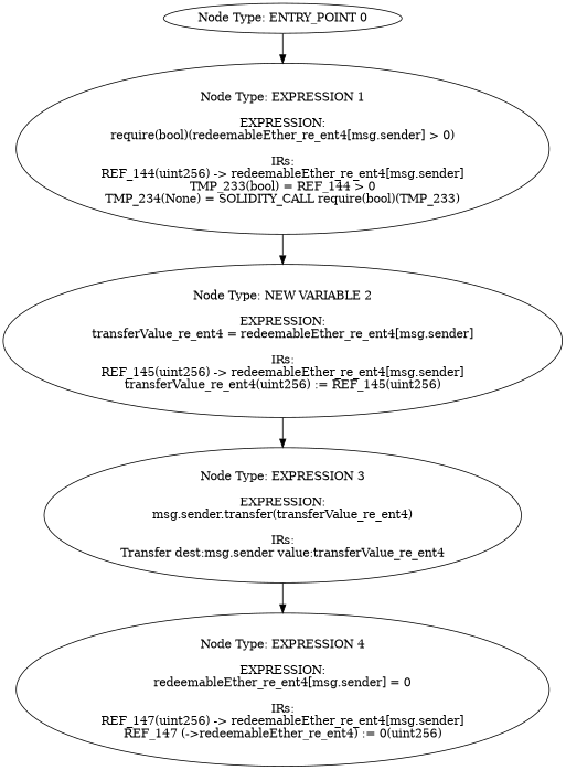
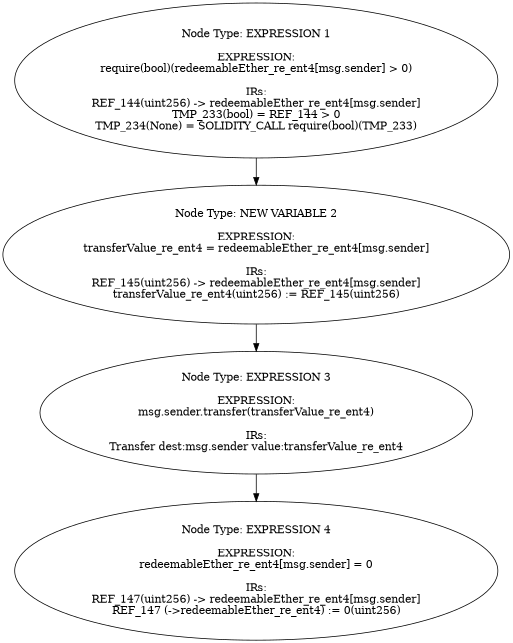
  digraph {
-   n1 [label="Node Type: ENTRY_POINT 0\n"]
    n2 [label="Node Type: EXPRESSION 1\n\nEXPRESSION:\nrequire(bool)(redeemableEther_re_ent4[msg.sender] > 0)\n\nIRs:\nREF_144(uint256) -> redeemableEther_re_ent4[msg.sender]\nTMP_233(bool) = REF_144 > 0\nTMP_234(None) = SOLIDITY_CALL require(bool)(TMP_233)"]
    n3 [label="Node Type: NEW VARIABLE 2\n\nEXPRESSION:\ntransferValue_re_ent4 = redeemableEther_re_ent4[msg.sender]\n\nIRs:\nREF_145(uint256) -> redeemableEther_re_ent4[msg.sender]\ntransferValue_re_ent4(uint256) := REF_145(uint256)"]
    n4 [label="Node Type: EXPRESSION 3\n\nEXPRESSION:\nmsg.sender.transfer(transferValue_re_ent4)\n\nIRs:\nTransfer dest:msg.sender value:transferValue_re_ent4"]
    n5 [label="Node Type: EXPRESSION 4\n\nEXPRESSION:\nredeemableEther_re_ent4[msg.sender] = 0\n\nIRs:\nREF_147(uint256) -> redeemableEther_re_ent4[msg.sender]\nREF_147 (->redeemableEther_re_ent4) := 0(uint256)"]
-   n1 -> n2
    n2 -> n3
    n3 -> n4
    n4 -> n5
  }
